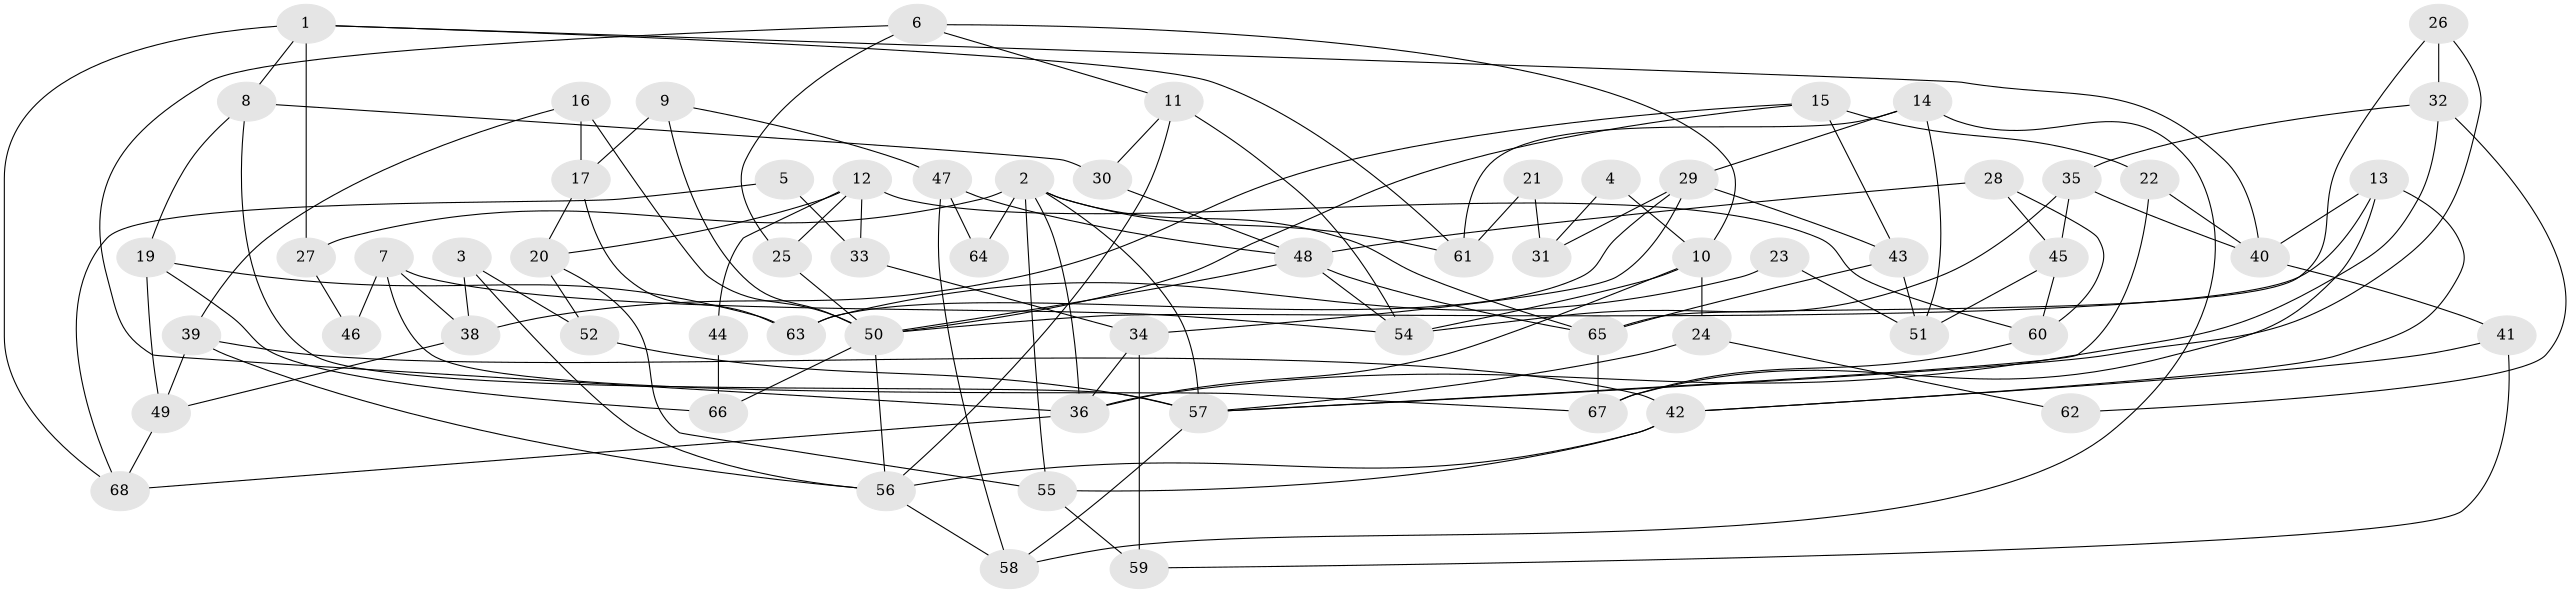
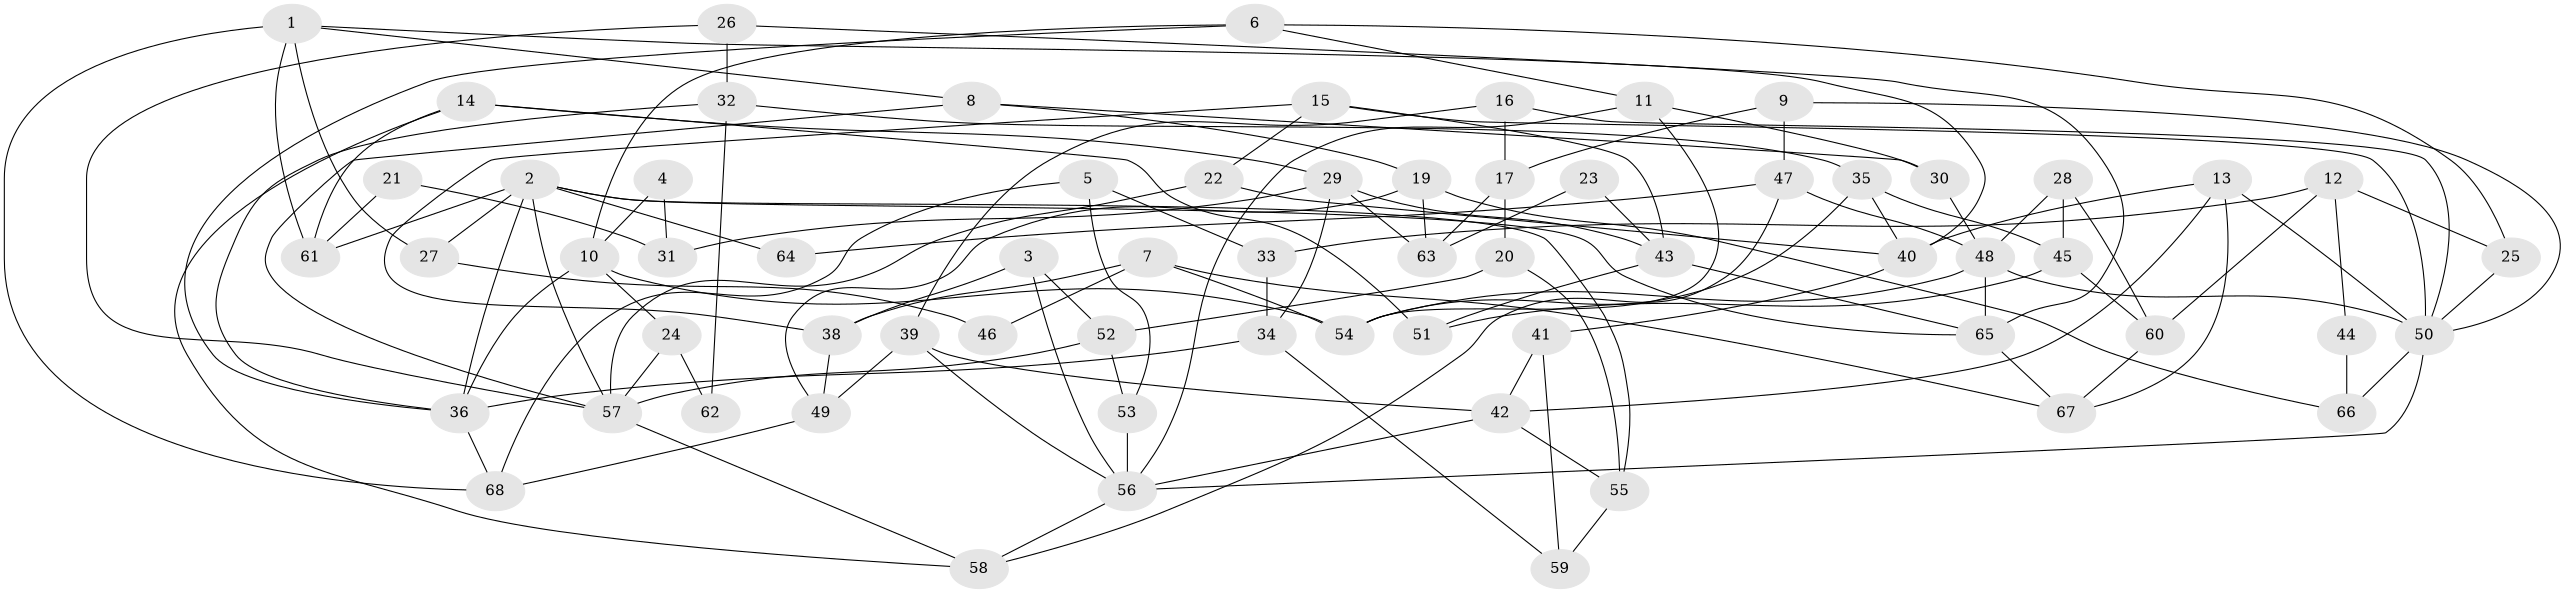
  graph {
    node [color=gray90 style=filled]
    1
    8
    27
    40
    61
    68
    57
    19
    30
    46
    41
    2
    36
    55
    64
    65
    59
    58
    67
    3
    38
    52
    56
    49
+   53
    4
    10
    31
    54
    24
    5
    33
    34
    6
    11
    25
    50
    7
    63
    66
    48
    9
    17
    47
    20
    62
    12
    44
    60
    13
    42
    14
    29
    51
    43
    15
    22
    16
    39
    21
    23
    26
    32
    35
    28
    45
    1 -- 8
    1 -- 27
    1 -- 40
    1 -- 61
    1 -- 68
    8 -- 57
    8 -- 19
    8 -- 30
    27 -- 46
    40 -- 41
    57 -- 58
    19 -- 49
    19 -- 63
    19 -- 66
    30 -- 48
    41 -- 59
    41 -- 42
    2 -- 27
    2 -- 61
    2 -- 57
    2 -- 36
    2 -- 55
    2 -- 64
    2 -- 65
    36 -- 68
    55 -- 59
    65 -- 67
    3 -- 38
    3 -- 52
    3 -- 56
    38 -- 49
    52 -- 57
+   52 -- 53
    56 -- 58
    49 -- 68
+   53 -- 56
    4 -- 10
    4 -- 31
    10 -- 36
    10 -- 54
    10 -- 24
    24 -- 57
    24 -- 62
    5 -- 68
+   5 -- 53
    5 -- 33
    33 -- 34
    34 -- 36
    34 -- 59
    6 -- 36
    6 -- 10
    6 -- 11
    6 -- 25
    11 -- 30
    11 -- 56
    11 -- 54
    25 -- 50
    50 -- 56
    50 -- 66
    7 -- 46
    7 -- 67
    7 -- 38
    7 -- 54
    48 -- 65
    48 -- 54
    48 -- 50
    9 -- 50
    9 -- 17
    9 -- 47
    17 -- 63
    17 -- 20
    47 -- 64
    47 -- 58
    47 -- 48
    20 -- 55
    20 -- 52
    12 -- 33
    12 -- 25
-   12 -- 20
    12 -- 44
    12 -- 60
    44 -- 66
    60 -- 67
    13 -- 40
    13 -- 67
    13 -- 50
    13 -- 42
    42 -- 55
    42 -- 56
    14 -- 61
    14 -- 58
    14 -- 29
    14 -- 51
    29 -- 31
    29 -- 34
    29 -- 63
    29 -- 43
    43 -- 65
    43 -- 51
    15 -- 38
    15 -- 50
    15 -- 43
    15 -- 22
    22 -- 40
    22 -- 57
    16 -- 50
    16 -- 17
    16 -- 39
    39 -- 56
    39 -- 49
    39 -- 42
    21 -- 61
    21 -- 31
    23 -- 63
-   23 -- 51
+   23 -- 43
    26 -- 57
    26 -- 65
    26 -- 32
    32 -- 36
    32 -- 62
    32 -- 35
    35 -- 40
    35 -- 54
    35 -- 45
    28 -- 48
    28 -- 60
    28 -- 45
    45 -- 60
    45 -- 51
  }
